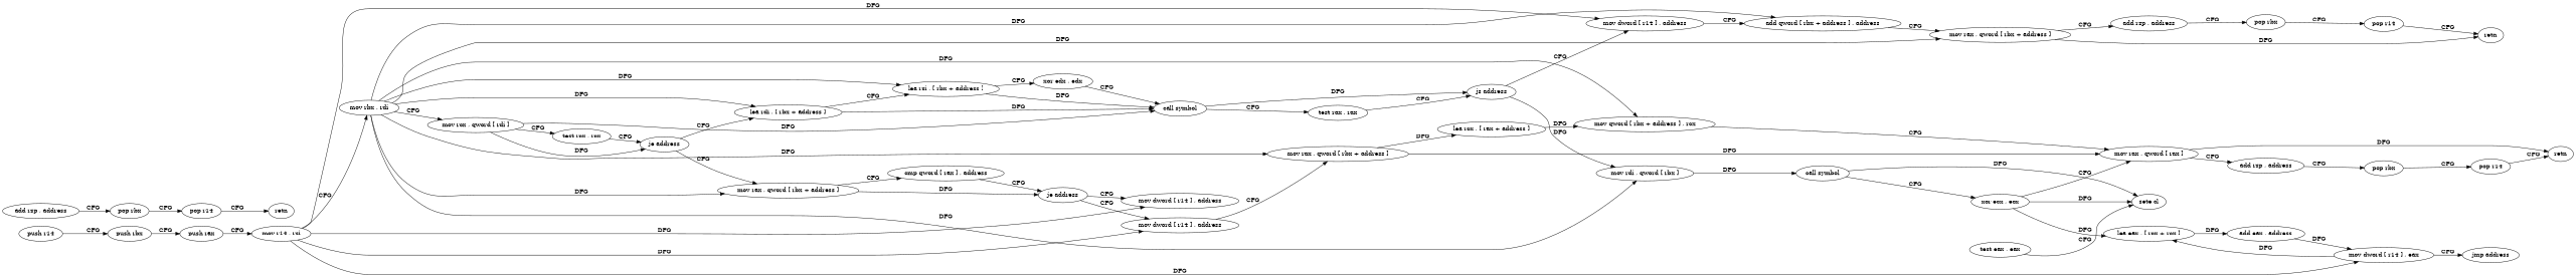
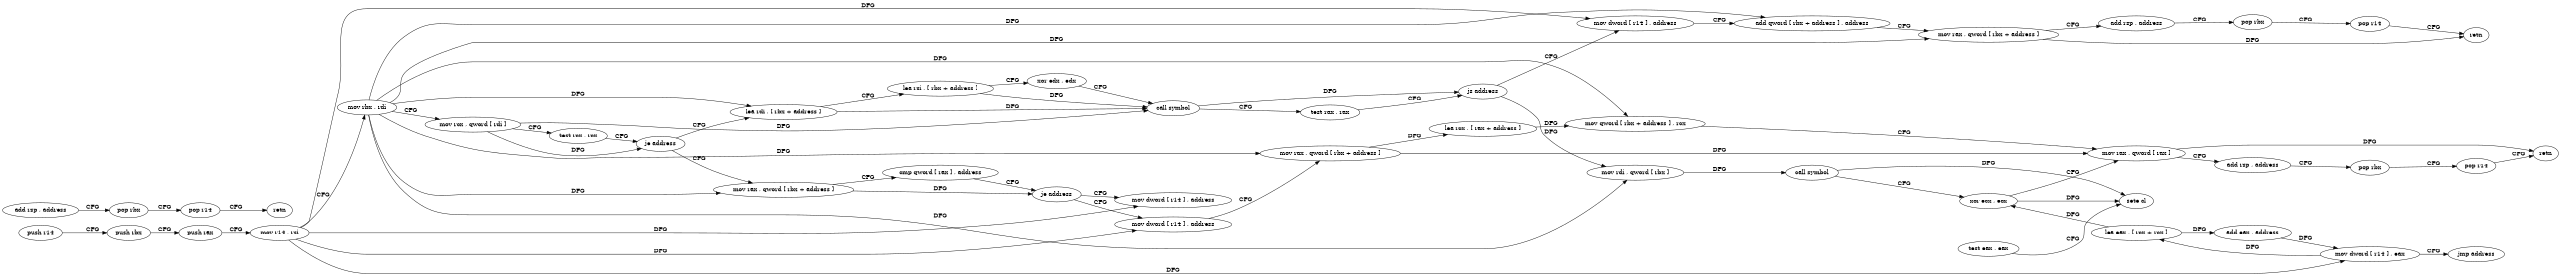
  digraph {
    fontname="DejaVu Serif"
    rankdir=LR
    node [fontname="DejaVu Serif"]
    edge [fontname="DejaVu Serif"]
    n1 [label="push r14"]
    n2 [label="push rbx"]
    n3 [label="push rax"]
    n4 [label="mov r14 , rsi"]
    n5 [label="mov rbx , rdi"]
    n6 [label="mov dword [ r14 ] , address"]
    n7 [label="mov dword [ r14 ] , address"]
    n8 [label="mov dword [ r14 ] , address"]
    n9 [label="mov dword [ r14 ] , eax"]
    n10 [label="mov rcx , qword [ rdi ]"]
    n11 [label="mov rax , qword [ rbx + address ]"]
    n12 [label="lea rdi , [ rbx + address ]"]
    n13 [label="lea rsi , [ rbx + address ]"]
    n14 [label="mov rdi , qword [ rbx ]"]
    n15 [label="mov rax , qword [ rbx + address ]"]
    n16 [label="mov qword [ rbx + address ] , rcx"]
    n17 [label="add qword [ rbx + address ] , address"]
    n18 [label="mov rax , qword [ rbx + address ]"]
    n19 [label="lea eax , [ rcx + rcx ]"]
    n20 [label="jmp address"]
    n21 [label="test rcx , rcx"]
    n22 [label="je address"]
    n23 [label="call symbol"]
    n24 [label="cmp qword [ rax ] , address"]
    n25 [label="je address"]
    n26 [label="xor edx , edx"]
    n27 [label="call symbol"]
    n28 [label="lea rcx , [ rax + address ]"]
    n29 [label="mov rax , qword [ rax ]"]
    n30 [label="add rsp , address"]
    n31 [label=retn]
    n32 [label="test rax , rax"]
    n33 [label="js address"]
    n34 [label="xor ecx , ecx"]
    n35 [label="sete cl"]
    n36 [label="add rsp , address"]
    n37 [label="pop rbx"]
    n38 [label="add rsp , address"]
    n39 [label=retn]
    n40 [label="pop rbx"]
    n41 [label="pop r14"]
    n42 [label="test eax , eax"]
    n43 [label="add eax , address"]
    n44 [label="pop rbx"]
    n45 [label="pop r14"]
    n46 [label="pop r14"]
    n47 [label=retn]
    n1 -> n2 [label=CFG]
    n2 -> n3 [label=CFG]
    n3 -> n4 [label=CFG]
    n4 -> n5 [label=CFG]
    n4 -> n6 [label=DFG]
    n4 -> n7 [label=DFG]
    n4 -> n8 [label=DFG]
    n4 -> n9 [label=DFG]
    n5 -> n10 [label=CFG]
    n5 -> n11 [label=DFG]
    n5 -> n12 [label=DFG]
-   n5 -> n13 [label=DFG]
    n5 -> n14 [label=DFG]
    n5 -> n15 [label=DFG]
    n5 -> n16 [label=DFG]
    n5 -> n17 [label=DFG]
    n5 -> n18 [label=DFG]
    n7 -> n15 [label=CFG]
    n8 -> n17 [label=CFG]
    n9 -> n19 [label=DFG]
    n9 -> n20 [label=CFG]
    n10 -> n21 [label=CFG]
    n10 -> n22 [label=DFG]
    n10 -> n23 [label=DFG]
    n11 -> n24 [label=CFG]
    n11 -> n25 [label=DFG]
    n12 -> n13 [label=CFG]
    n12 -> n23 [label=DFG]
    n13 -> n23 [label=DFG]
    n13 -> n26 [label=CFG]
    n14 -> n27 [label=DFG]
    n15 -> n28 [label=DFG]
    n15 -> n29 [label=DFG]
    n16 -> n29 [label=CFG]
    n17 -> n18 [label=CFG]
    n18 -> n30 [label=CFG]
    n18 -> n31 [label=DFG]
    n19 -> n43 [label=DFG]
    n21 -> n22 [label=CFG]
    n22 -> n11 [label=CFG]
    n22 -> n12 [label=CFG]
    n23 -> n32 [label=CFG]
    n23 -> n33 [label=DFG]
    n24 -> n25 [label=CFG]
    n25 -> n6 [label=CFG]
    n25 -> n7 [label=CFG]
    n26 -> n23 [label=CFG]
    n27 -> n34 [label=CFG]
    n27 -> n35 [label=DFG]
    n28 -> n16 [label=DFG]
    n29 -> n38 [label=CFG]
    n29 -> n39 [label=DFG]
    n30 -> n44 [label=CFG]
    n32 -> n33 [label=CFG]
    n33 -> n8 [label=CFG]
    n33 -> n14 [label=DFG]
-   n34 -> n19 [label=DFG]
+   n19 -> n34 [label=DFG]
    n34 -> n29 [label=CFG]
    n34 -> n35 [label=DFG]
    n36 -> n37 [label=CFG]
    n37 -> n46 [label=CFG]
    n38 -> n40 [label=CFG]
    n40 -> n41 [label=CFG]
    n41 -> n39 [label=CFG]
    n42 -> n35 [label=CFG]
    n43 -> n9 [label=DFG]
    n44 -> n45 [label=CFG]
    n45 -> n31 [label=CFG]
    n46 -> n47 [label=CFG]
  }
